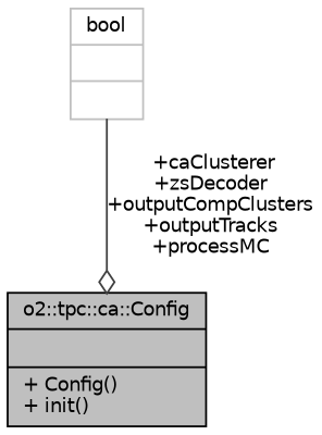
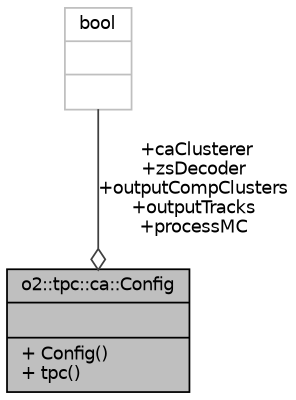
  digraph {
    node [fontname=Helvetica fontsize=10 shape=record]
-   n1 [color=black fillcolor=grey75 fontcolor=black height=0.2 label="{o2::tpc::ca::Config\n||+ Config()\l+ init()\l}" style=filled width=0.4]
+   n1 [color=black fillcolor=grey75 fontcolor=black height=0.2 label="{o2::tpc::ca::Config\n||+ Config()\l+ tpc()\l}" style=filled width=0.4]
    n2 [color=grey75 height=0.2 label="{bool\n||}" width=0.4]
    n2 -> n1 [arrowhead=odiamond color=grey25 fontname=Helvetica fontsize=10 label=" +caClusterer\n+zsDecoder\n+outputCompClusters\n+outputTracks\n+processMC" labelfontname=Helvetica labelfontsize=10 style=solid]
  }
